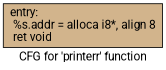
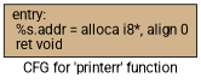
  digraph {
    label="CFG for 'printerr' function"
    fontname=Roboto
-   n1 [label="{entry:\l  %s.addr = alloca i8*, align 8\l  ret void\l}" shape=record style=filled fillcolor=tan fontname=Roboto]
+   n1 [label="{entry:\l  %s.addr = alloca i8*, align 0\l  ret void\l}" shape=record style=filled fillcolor=tan fontname=Roboto]
  }
